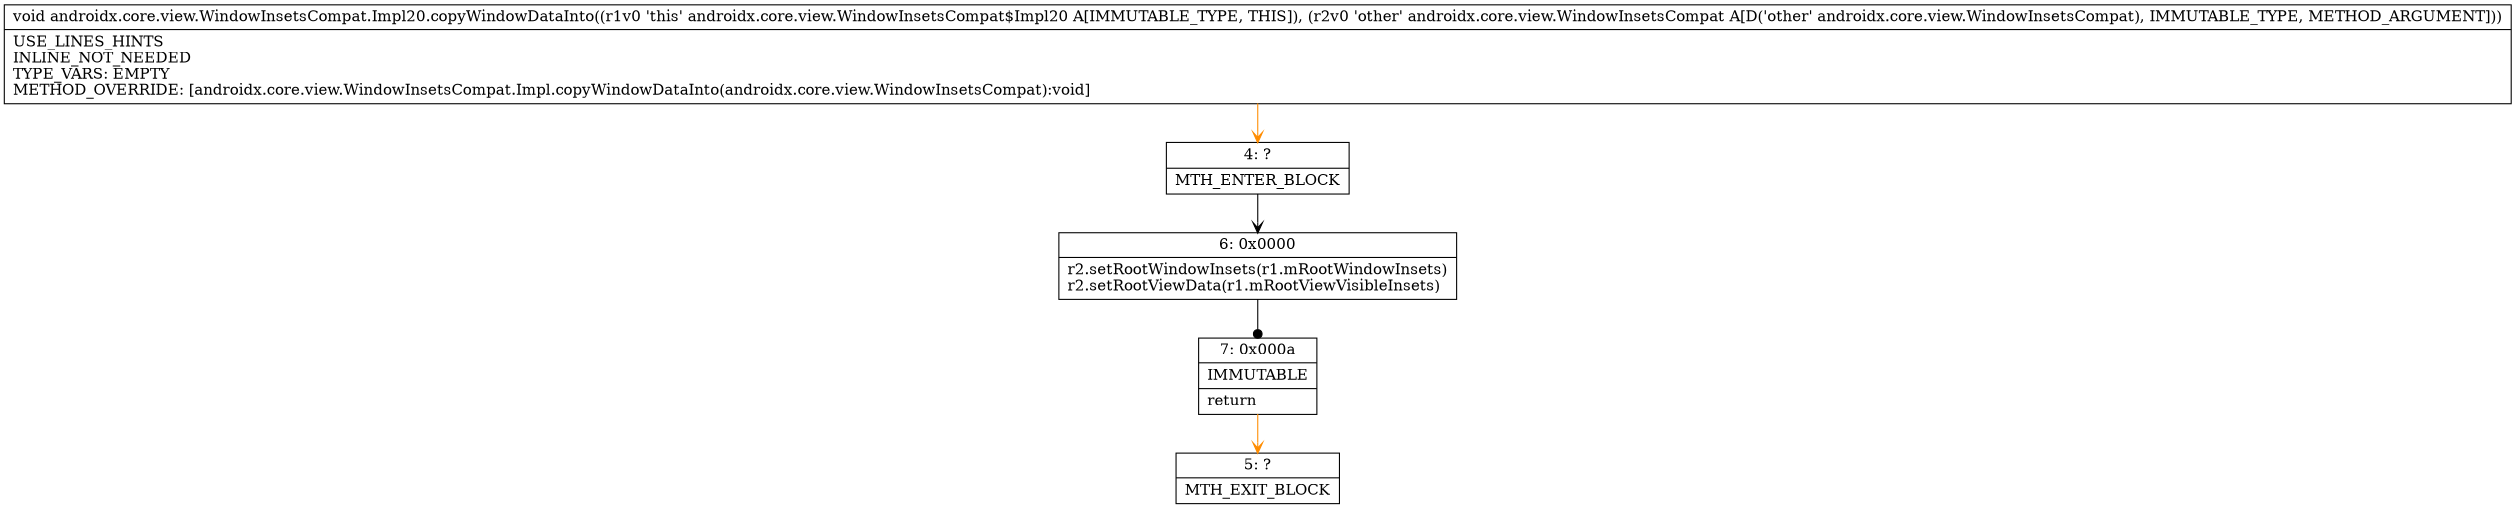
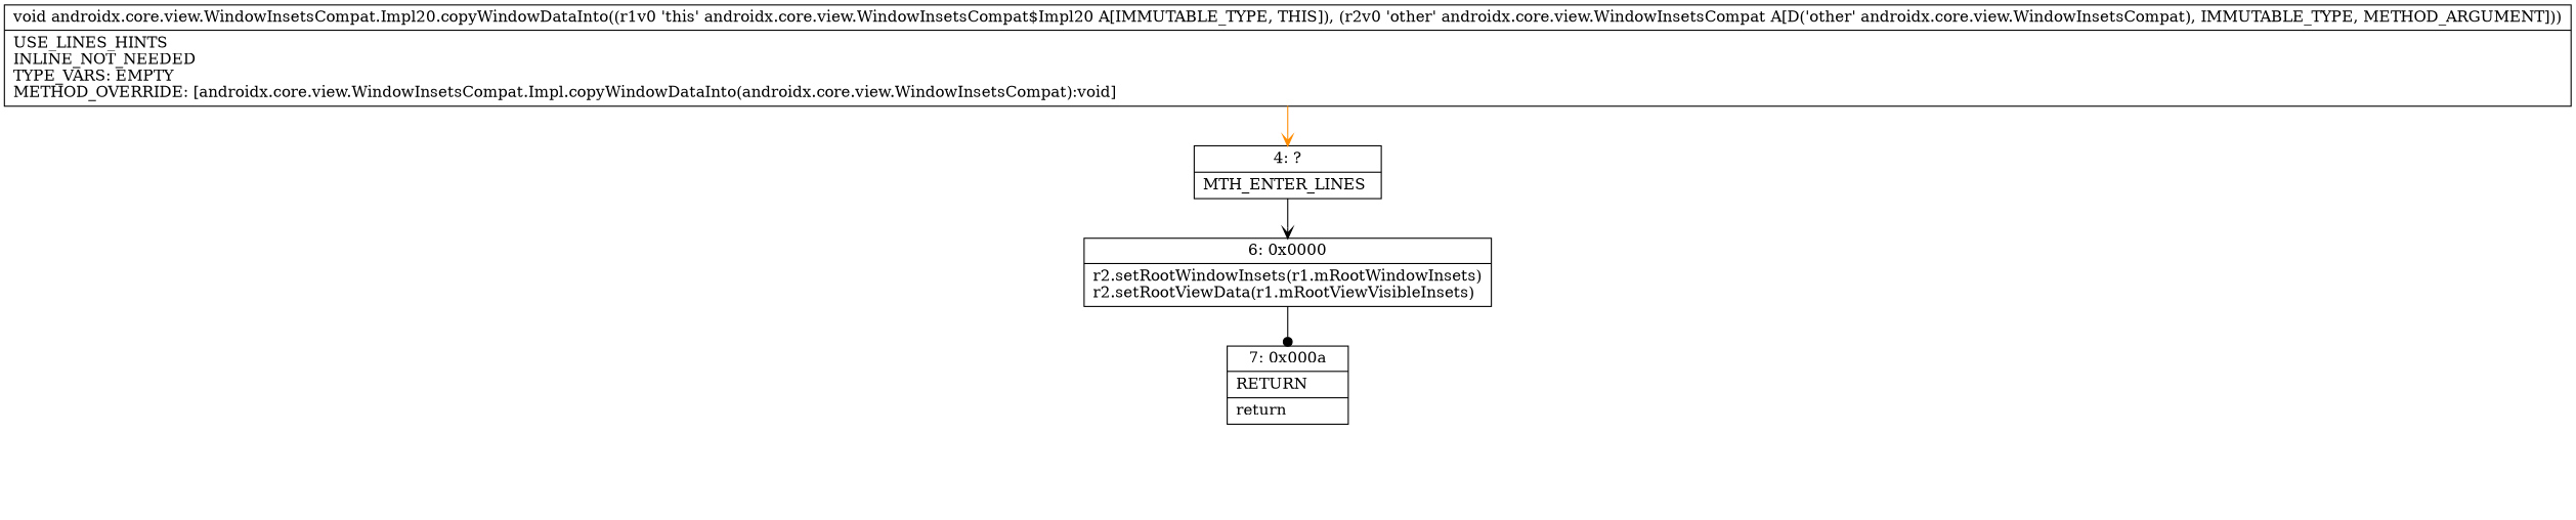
  digraph {
    node [shape=record]
    edge [arrowhead=vee color=black]
-   n1 [label="{4\:\ ?|MTH_ENTER_BLOCK\l}"]
+   n1 [label="{4\:\ ?|MTH_ENTER_LINES\l}"]
    n2 [label="{6\:\ 0x0000|r2.setRootWindowInsets(r1.mRootWindowInsets)\lr2.setRootViewData(r1.mRootViewVisibleInsets)\l}"]
-   n3 [label="{7\:\ 0x000a|IMMUTABLE\l|return\l}"]
-   n4 [label="{5\:\ ?|MTH_EXIT_BLOCK\l}"]
+   n3 [label="{7\:\ 0x000a|RETURN\l|return\l}"]
    n5 [label="{void androidx.core.view.WindowInsetsCompat.Impl20.copyWindowDataInto((r1v0 'this' androidx.core.view.WindowInsetsCompat$Impl20 A[IMMUTABLE_TYPE, THIS]), (r2v0 'other' androidx.core.view.WindowInsetsCompat A[D('other' androidx.core.view.WindowInsetsCompat), IMMUTABLE_TYPE, METHOD_ARGUMENT]))  | USE_LINES_HINTS\lINLINE_NOT_NEEDED\lTYPE_VARS: EMPTY\lMETHOD_OVERRIDE: [androidx.core.view.WindowInsetsCompat.Impl.copyWindowDataInto(androidx.core.view.WindowInsetsCompat):void]\l}"]
    n1 -> n2
    n2 -> n3 [arrowhead=dot]
-   n3 -> n4 [color=darkorange]
    n5 -> n1 [color=darkorange]
  }
